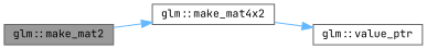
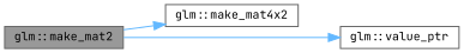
  digraph {
    fontname="JetBrains Mono"
    rankdir=LR
    node [color=grey40 fillcolor=white fontname="JetBrains Mono" fontsize=10 shape=box style=filled]
    edge [color=steelblue1 fontname="JetBrains Mono" fontsize=10 labelfontname=Helvetica labelfontsize=10 style=solid]
    n1 [color=gray40 fillcolor=grey60 fontcolor=black height=0.2 label="glm::make_mat2" width=0.4]
    n2 [height=0.2 label="glm::make_mat4x2" width=0.4]
    n3 [height=0.2 label="glm::value_ptr" width=0.4]
    n1 -> n2
-   n2 -> n3
+   n1 -> n3
  }
